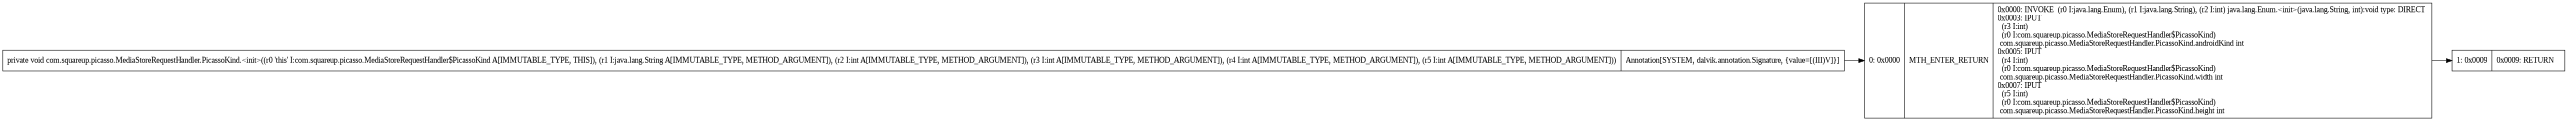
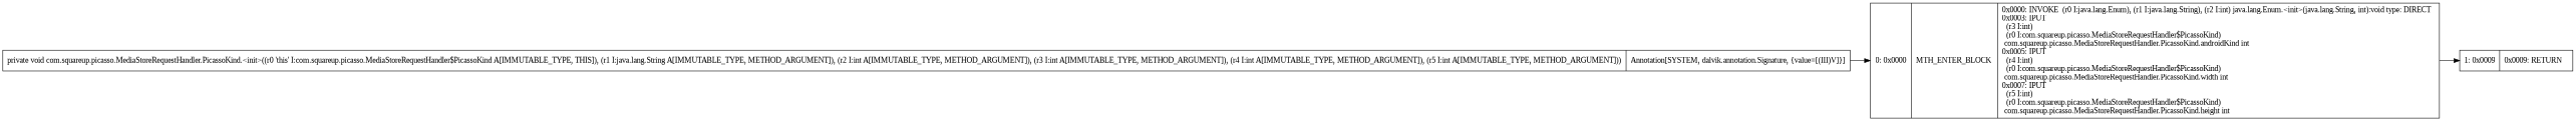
  digraph {
    rankdir=LR
    fontname="Liberation Serif"
    node [shape=record fontname="Liberation Serif"]
    edge [fontname="Liberation Serif"]
-   n1 [label="{0\:\ 0x0000|MTH_ENTER_RETURN\l|0x0000: INVOKE  (r0 I:java.lang.Enum), (r1 I:java.lang.String), (r2 I:int) java.lang.Enum.\<init\>(java.lang.String, int):void type: DIRECT \l0x0003: IPUT  \l  (r3 I:int)\l  (r0 I:com.squareup.picasso.MediaStoreRequestHandler$PicassoKind)\l com.squareup.picasso.MediaStoreRequestHandler.PicassoKind.androidKind int \l0x0005: IPUT  \l  (r4 I:int)\l  (r0 I:com.squareup.picasso.MediaStoreRequestHandler$PicassoKind)\l com.squareup.picasso.MediaStoreRequestHandler.PicassoKind.width int \l0x0007: IPUT  \l  (r5 I:int)\l  (r0 I:com.squareup.picasso.MediaStoreRequestHandler$PicassoKind)\l com.squareup.picasso.MediaStoreRequestHandler.PicassoKind.height int \l}"]
+   n1 [label="{0\:\ 0x0000|MTH_ENTER_BLOCK\l|0x0000: INVOKE  (r0 I:java.lang.Enum), (r1 I:java.lang.String), (r2 I:int) java.lang.Enum.\<init\>(java.lang.String, int):void type: DIRECT \l0x0003: IPUT  \l  (r3 I:int)\l  (r0 I:com.squareup.picasso.MediaStoreRequestHandler$PicassoKind)\l com.squareup.picasso.MediaStoreRequestHandler.PicassoKind.androidKind int \l0x0005: IPUT  \l  (r4 I:int)\l  (r0 I:com.squareup.picasso.MediaStoreRequestHandler$PicassoKind)\l com.squareup.picasso.MediaStoreRequestHandler.PicassoKind.width int \l0x0007: IPUT  \l  (r5 I:int)\l  (r0 I:com.squareup.picasso.MediaStoreRequestHandler$PicassoKind)\l com.squareup.picasso.MediaStoreRequestHandler.PicassoKind.height int \l}"]
    n2 [label="{1\:\ 0x0009|0x0009: RETURN   \l}"]
    n3 [label="{private void com.squareup.picasso.MediaStoreRequestHandler.PicassoKind.\<init\>((r0 'this' I:com.squareup.picasso.MediaStoreRequestHandler$PicassoKind A[IMMUTABLE_TYPE, THIS]), (r1 I:java.lang.String A[IMMUTABLE_TYPE, METHOD_ARGUMENT]), (r2 I:int A[IMMUTABLE_TYPE, METHOD_ARGUMENT]), (r3 I:int A[IMMUTABLE_TYPE, METHOD_ARGUMENT]), (r4 I:int A[IMMUTABLE_TYPE, METHOD_ARGUMENT]), (r5 I:int A[IMMUTABLE_TYPE, METHOD_ARGUMENT]))  | Annotation[SYSTEM, dalvik.annotation.Signature, \{value=[(III)V]\}]\l}"]
    n1 -> n2
    n3 -> n1
  }
